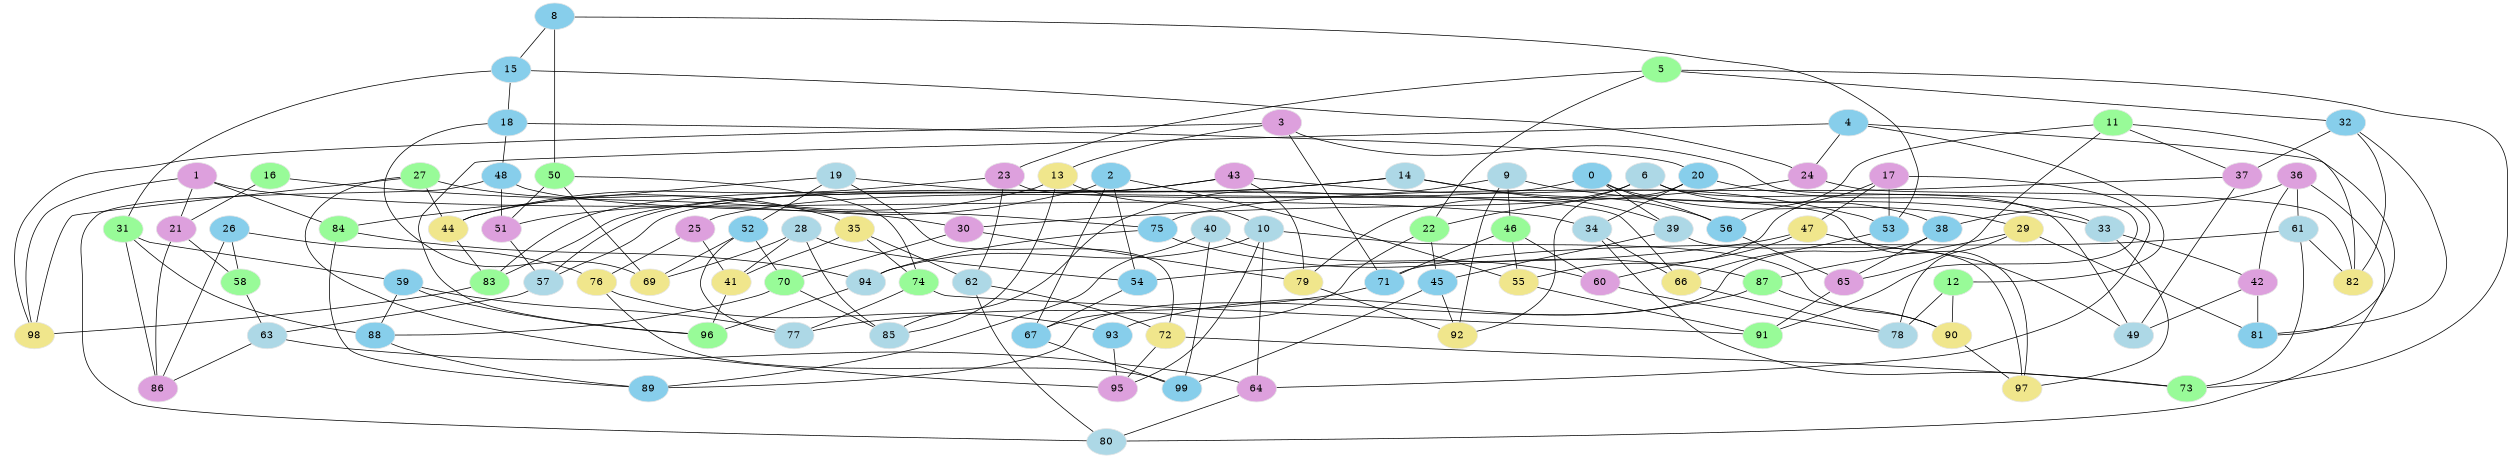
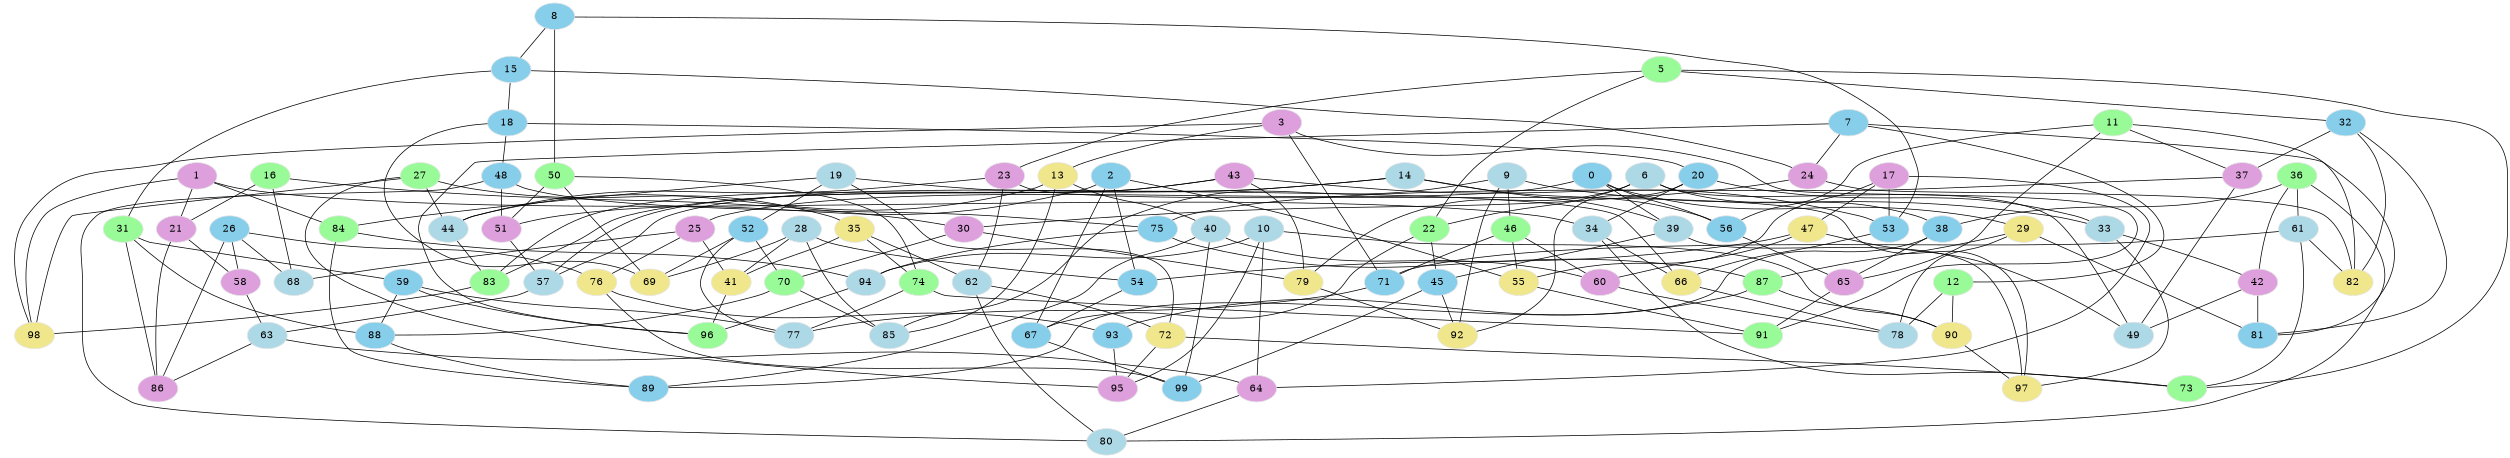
  graph {
    node [color=gray90 fillcolor=skyblue style=filled]
    1 [fillcolor=plum]
    21 [fillcolor=plum]
    34 [fillcolor=lightblue]
    84 [fillcolor=palegreen]
    98 [fillcolor=khaki]
-   58 [fillcolor=palegreen]
+   58 [fillcolor=plum]
    86 [fillcolor=plum]
    73 [fillcolor=palegreen]
    66 [fillcolor=khaki]
    94 [fillcolor=lightblue]
    89
    51 [fillcolor=plum]
    2
    54
    55 [fillcolor=khaki]
    67
    57 [fillcolor=lightblue]
    91 [fillcolor=palegreen]
    99
    3 [fillcolor=plum]
    13 [fillcolor=khaki]
    71
    85 [fillcolor=lightblue]
    40 [fillcolor=lightblue]
-   44 [fillcolor=khaki]
+   44 [fillcolor=lightblue]
    77 [fillcolor=lightblue]
    12 [fillcolor=palegreen]
-   4
+   4 [label=7]
    24 [fillcolor=plum]
    81
    96 [fillcolor=palegreen]
    90 [fillcolor=khaki]
    78 [fillcolor=lightblue]
    82 [fillcolor=khaki]
    30 [fillcolor=plum]
    5 [fillcolor=palegreen]
    22 [fillcolor=palegreen]
    23 [fillcolor=plum]
    32
    45
    62 [fillcolor=lightblue]
    97 [fillcolor=khaki]
    37 [fillcolor=plum]
    6 [fillcolor=lightblue]
    38
    49 [fillcolor=lightblue]
    79 [fillcolor=khaki]
    65 [fillcolor=plum]
    92 [fillcolor=khaki]
    n50 [label=0]
    25 [fillcolor=plum]
    29 [fillcolor=khaki]
    39 [fillcolor=lightblue]
    56
+   68 [fillcolor=lightblue]
    41 [fillcolor=khaki]
    76 [fillcolor=khaki]
    87 [fillcolor=palegreen]
    8
    15
    50 [fillcolor=palegreen]
    53
    18
    31 [fillcolor=palegreen]
    69 [fillcolor=khaki]
    74 [fillcolor=palegreen]
    9 [fillcolor=lightblue]
    33 [fillcolor=lightblue]
    46 [fillcolor=palegreen]
    42 [fillcolor=plum]
    60 [fillcolor=plum]
    10 [fillcolor=lightblue]
    64 [fillcolor=plum]
    95 [fillcolor=plum]
    80 [fillcolor=lightblue]
    11 [fillcolor=palegreen]
    75
    63 [fillcolor=lightblue]
    83 [fillcolor=palegreen]
    14 [fillcolor=lightblue]
    20
    48
    59
    88
    16 [fillcolor=palegreen]
    70 [fillcolor=palegreen]
    93
    17 [fillcolor=plum]
    47 [fillcolor=khaki]
    19 [fillcolor=lightblue]
    52
    72 [fillcolor=khaki]
    26
    27 [fillcolor=palegreen]
    35 [fillcolor=khaki]
    28 [fillcolor=lightblue]
-   36 [fillcolor=plum]
+   36 [fillcolor=palegreen]
    61 [fillcolor=lightblue]
    43 [fillcolor=plum]
    1 -- 21
    1 -- 34
    1 -- 84
    1 -- 98
    21 -- 58
    21 -- 86
    34 -- 73
    34 -- 66
    84 -- 94
    84 -- 89
    58 -- 63
    66 -- 78
    94 -- 96
    51 -- 57
    2 -- 51
    2 -- 54
    2 -- 55
    2 -- 67
    54 -- 67
    55 -- 91
    67 -- 99
    57 -- 63
    3 -- 98
    3 -- 91
    3 -- 13
    3 -- 71
    13 -- 85
-   13 -- 10
+   13 -- 40
    13 -- 44
    71 -- 77
    40 -- 89
    40 -- 99
    40 -- 60
    44 -- 83
    12 -- 90
    12 -- 78
    4 -- 12
    4 -- 24
    4 -- 81
    4 -- 96
    24 -- 82
    24 -- 30
    90 -- 97
    30 -- 79
    30 -- 70
    5 -- 73
    5 -- 22
    5 -- 23
    5 -- 32
    22 -- 67
    22 -- 45
    23 -- 44
    23 -- 62
    23 -- 97
    32 -- 81
    32 -- 82
    32 -- 37
    45 -- 99
    45 -- 92
    62 -- 80
    62 -- 72
    37 -- 49
    37 -- 75
    6 -- 22
    6 -- 38
    6 -- 49
    6 -- 79
    38 -- 89
    38 -- 65
    79 -- 92
    65 -- 91
    n50 -- 25
    n50 -- 29
    n50 -- 39
    n50 -- 56
+   25 -- 68
    25 -- 41
    25 -- 76
    29 -- 81
    29 -- 78
    29 -- 87
    39 -- 45
    39 -- 97
    56 -- 65
    41 -- 96
    76 -- 99
    76 -- 93
    87 -- 90
    87 -- 93
    8 -- 15
    8 -- 50
    8 -- 53
    15 -- 24
    15 -- 18
    15 -- 31
    50 -- 51
    50 -- 69
    50 -- 74
    53 -- 66
    18 -- 69
    18 -- 20
    18 -- 48
    31 -- 86
    31 -- 59
    31 -- 88
    74 -- 91
    74 -- 77
    9 -- 85
    9 -- 92
    9 -- 33
    9 -- 46
    33 -- 97
    33 -- 42
    46 -- 55
    46 -- 71
    46 -- 60
    42 -- 81
    42 -- 49
    60 -- 78
    10 -- 94
    10 -- 90
    10 -- 64
    10 -- 95
    64 -- 80
    11 -- 82
    11 -- 37
    11 -- 65
    11 -- 56
    75 -- 94
    75 -- 87
    63 -- 86
    63 -- 64
    83 -- 98
    14 -- 57
    14 -- 39
    14 -- 56
    14 -- 83
    20 -- 34
    20 -- 92
    20 -- 33
    48 -- 51
    48 -- 80
    48 -- 75
    59 -- 77
    59 -- 96
    59 -- 88
    88 -- 89
    16 -- 21
    16 -- 30
+   16 -- 68
    70 -- 85
    70 -- 88
    93 -- 95
    17 -- 55
    17 -- 53
    17 -- 64
    17 -- 47
    47 -- 54
    47 -- 49
    47 -- 60
    19 -- 84
    19 -- 66
    19 -- 52
    19 -- 72
    52 -- 77
    52 -- 69
    52 -- 70
    72 -- 73
    72 -- 95
    26 -- 58
    26 -- 86
+   26 -- 68
    26 -- 76
    27 -- 98
    27 -- 44
    27 -- 95
    27 -- 35
    35 -- 62
    35 -- 41
    35 -- 74
    28 -- 54
    28 -- 85
    28 -- 41
    28 -- 69
    36 -- 38
    36 -- 42
    36 -- 80
    36 -- 61
    61 -- 73
    61 -- 71
    61 -- 82
    43 -- 57
    43 -- 79
    43 -- 53
    43 -- 83
  }
